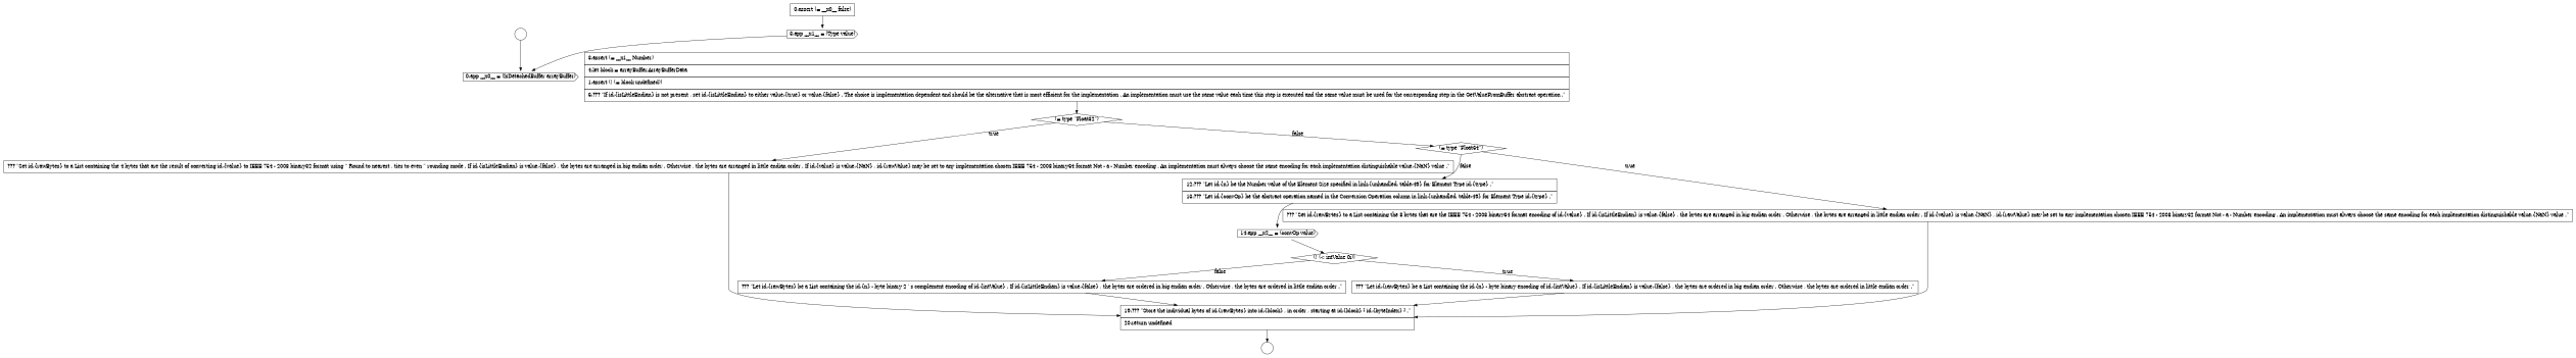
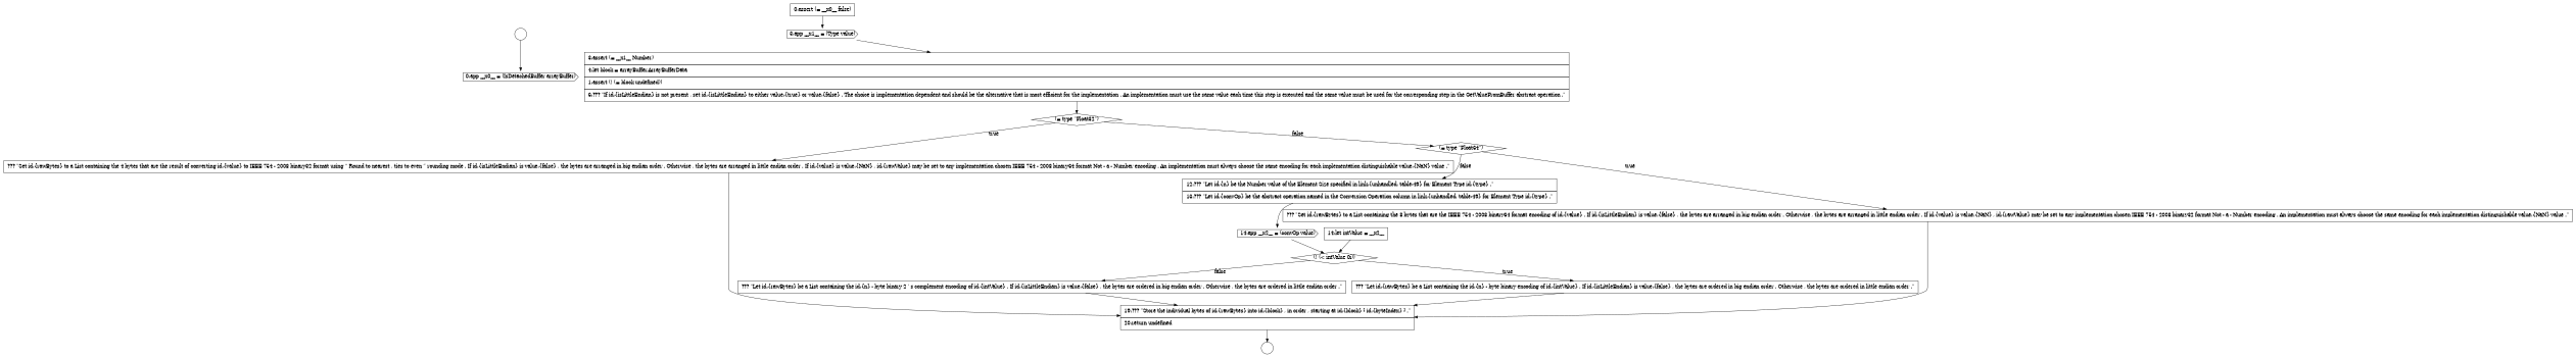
  digraph {
    node [color=black fillcolor=white shape=none style=filled margin=0]
    edge [color=black]
    n1 [label=" " shape=circle margin=""]
    n2 [label=<<font color="black">0:app __x0__ = (IsDetachedBuffer arrayBuffer)</font>> shape=cds margin=""]
    n3 [label=<<font color="black">     <table border="0" cellborder="1" cellspacing="0" cellpadding="10">       <tr><td align="left">??? &quot;Let id:{rawBytes} be a List containing the id:{n} - byte binary 2 ' s complement encoding of id:{intValue} . If id:{isLittleEndian} is value:{false} , the bytes are ordered in big endian order . Otherwise , the bytes are ordered in little endian order .&quot;</td></tr>     </table>   </font>>]
    n4 [label=<<font color="black">     <table border="0" cellborder="1" cellspacing="0" cellpadding="10">       <tr><td align="left">19:??? &quot;Store the individual bytes of id:{rawBytes} into id:{block} , in order , starting at id:{block} [ id:{byteIndex} ] .&quot;</td></tr>       <tr><td align="left">20:return undefined</td></tr>     </table>   </font>>]
    n5 [label=" " shape=circle margin=""]
    n6 [label=<<font color="black">     <table border="0" cellborder="1" cellspacing="0" cellpadding="10">       <tr><td align="left">12:??? &quot;Let id:{n} be the Number value of the Element Size specified in link:{unhandled: table-49} for Element Type id:{type} .&quot;</td></tr>       <tr><td align="left">13:??? &quot;Let id:{convOp} be the abstract operation named in the Conversion Operation column in link:{unhandled: table-49} for Element Type id:{type} .&quot;</td></tr>     </table>   </font>>]
    n7 [label=<<font color="black">14:app __x2__ = (convOp value)</font>> shape=cds margin=""]
    n8 [label=<<font color="black">(! (&lt; intValue 0i))</font>> shape=diamond margin=""]
    n9 [label=<<font color="black">     <table border="0" cellborder="1" cellspacing="0" cellpadding="10">       <tr><td align="left">3:assert (= __x1__ Number)</td></tr>       <tr><td align="left">4:let block = arrayBuffer.ArrayBufferData</td></tr>       <tr><td align="left">1:assert (! (= block undefined))</td></tr>       <tr><td align="left">6:??? &quot;If id:{isLittleEndian} is not present , set id:{isLittleEndian} to either value:{true} or value:{false} . The choice is implementation dependent and should be the alternative that is most efficient for the implementation . An implementation must use the same value each time this step is executed and the same value must be used for the corresponding step in the GetValueFromBuffer abstract operation .&quot;</td></tr>     </table>   </font>>]
    n10 [label=<<font color="black">(= type &quot;Float32&quot;)</font>> shape=diamond margin=""]
    n11 [label=<<font color="black">     <table border="0" cellborder="1" cellspacing="0" cellpadding="10">       <tr><td align="left">??? &quot;Set id:{rawBytes} to a List containing the 4 bytes that are the result of converting id:{value} to IEEE 754 - 2008 binary32 format using &ldquo; Round to nearest , ties to even &rdquo; rounding mode . If id:{isLittleEndian} is value:{false} , the bytes are arranged in big endian order . Otherwise , the bytes are arranged in little endian order . If id:{value} is value:{NaN} , id:{rawValue} may be set to any implementation chosen IEEE 754 - 2008 binary64 format Not - a - Number encoding . An implementation must always choose the same encoding for each implementation distinguishable value:{NaN} value .&quot;</td></tr>     </table>   </font>>]
    n12 [label=<<font color="black">(= type &quot;Float64&quot;)</font>> shape=diamond margin=""]
    n13 [label=<<font color="black">     <table border="0" cellborder="1" cellspacing="0" cellpadding="10">       <tr><td align="left">??? &quot;Let id:{rawBytes} be a List containing the id:{n} - byte binary encoding of id:{intValue} . If id:{isLittleEndian} is value:{false} , the bytes are ordered in big endian order . Otherwise , the bytes are ordered in little endian order .&quot;</td></tr>     </table>   </font>>]
    n14 [label=<<font color="black">     <table border="0" cellborder="1" cellspacing="0" cellpadding="10">       <tr><td align="left">??? &quot;Set id:{rawBytes} to a List containing the 8 bytes that are the IEEE 754 - 2008 binary64 format encoding of id:{value} . If id:{isLittleEndian} is value:{false} , the bytes are arranged in big endian order . Otherwise , the bytes are arranged in little endian order . If id:{value} is value:{NaN} , id:{rawValue} may be set to any implementation chosen IEEE 754 - 2008 binary32 format Not - a - Number encoding . An implementation must always choose the same encoding for each implementation distinguishable value:{NaN} value .&quot;</td></tr>     </table>   </font>>]
    n15 [label=<<font color="black">     <table border="0" cellborder="1" cellspacing="0" cellpadding="10">       <tr><td align="left">0:assert (= __x0__ false)</td></tr>     </table>   </font>>]
    n16 [label=<<font color="black">3:app __x1__ = (Type value)</font>> shape=cds margin=""]
+   n17 [label=<<font color="black">     <table border="0" cellborder="1" cellspacing="0" cellpadding="10">       <tr><td align="left">14:let intValue = __x2__</td></tr>     </table>   </font>>]
    n1 -> n2
    n3 -> n4
    n4 -> n5
    n6 -> n7
    n7 -> n8
    n8 -> n3 [label=<<font color="black">false</font>>]
    n8 -> n13 [label=<<font color="black">true</font>>]
    n9 -> n10
    n10 -> n11 [label=<<font color="black">true</font>>]
    n10 -> n12 [label=<<font color="black">false</font>>]
    n11 -> n4
    n12 -> n6 [label=<<font color="black">false</font>>]
    n12 -> n14 [label=<<font color="black">true</font>>]
    n13 -> n4
    n14 -> n4
    n15 -> n16
-   n16 -> n2
+   n16 -> n9
+   n17 -> n8
  }
